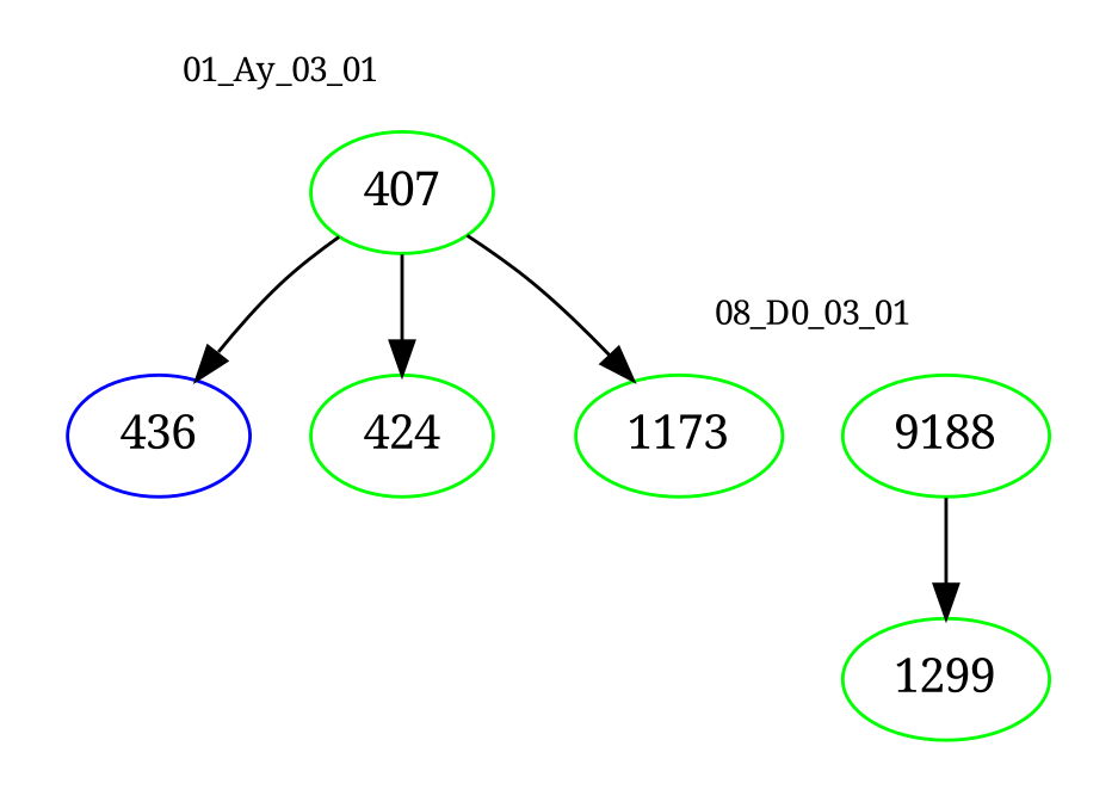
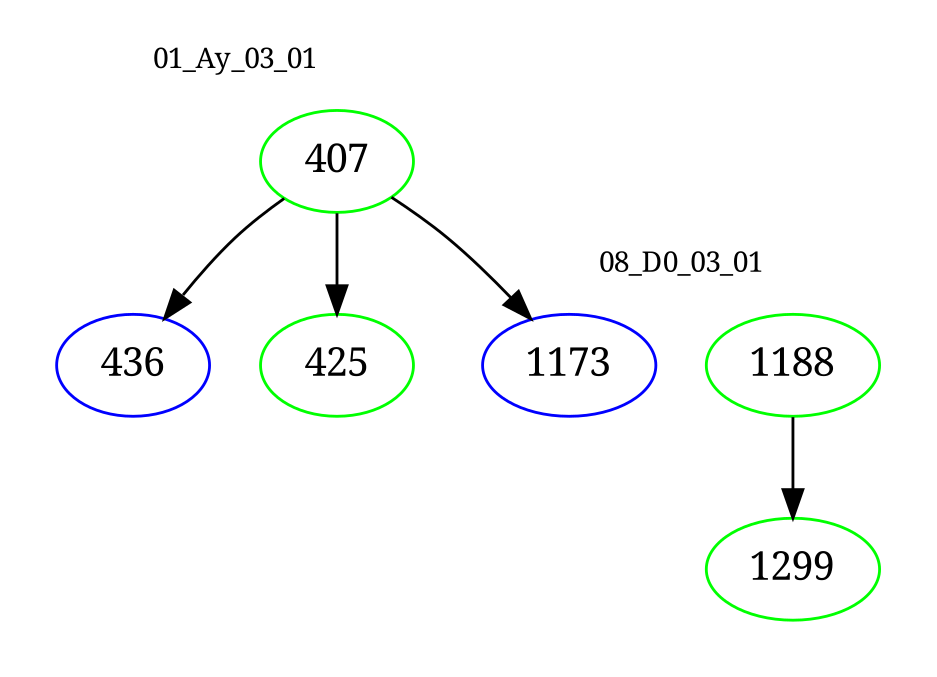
  digraph {
    fontname="Noto Serif"
    node [color=green fontname="Noto Serif"]
    edge [color=black fontname="Noto Serif"]
    n1 [label=407]
    n2 [color=blue label=436]
-   n3 [label=424]
-   n4 [label=9188]
-   n5 [label=1173]
+   n3 [label=425]
+   n4 [label=1188]
+   n5 [color=blue label=1173]
    n6 [label=1299]
    subgraph cluster_1 {
      color=white
      fontsize=10
      label="01_Ay_03_01"
      n1
      n2
      n3
    }
    subgraph cluster_2 {
      color=white
      fontsize=10
      label="08_D0_03_01"
      n4
      n5
      n6
    }
    n1 -> n2
    n1 -> n3
    n1 -> n5
    n4 -> n6
  }
